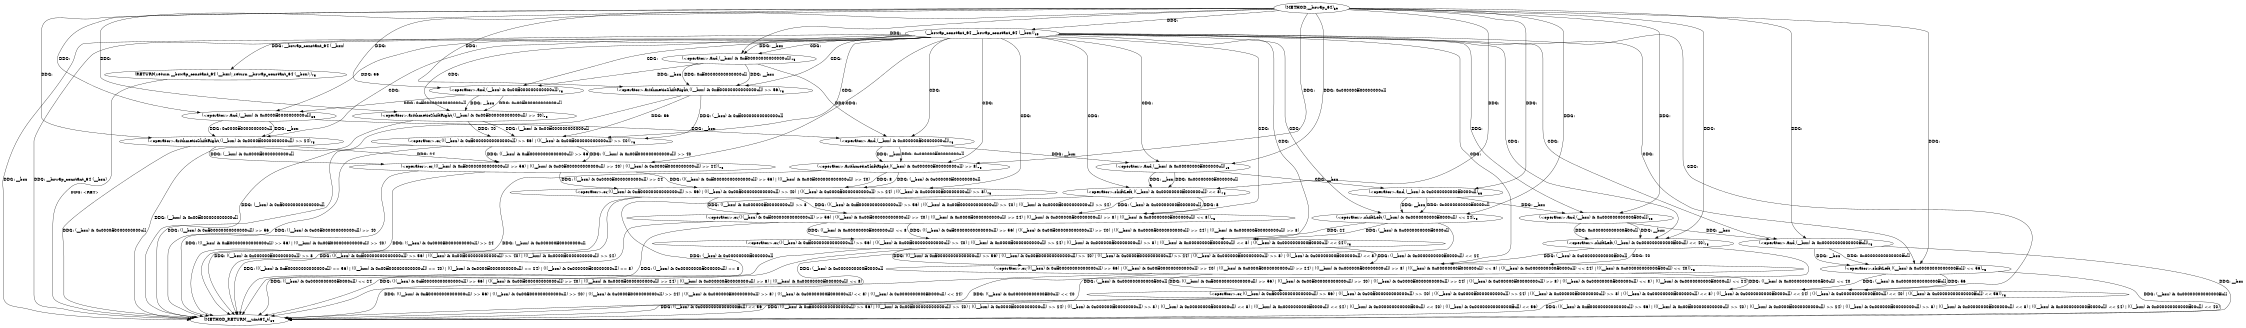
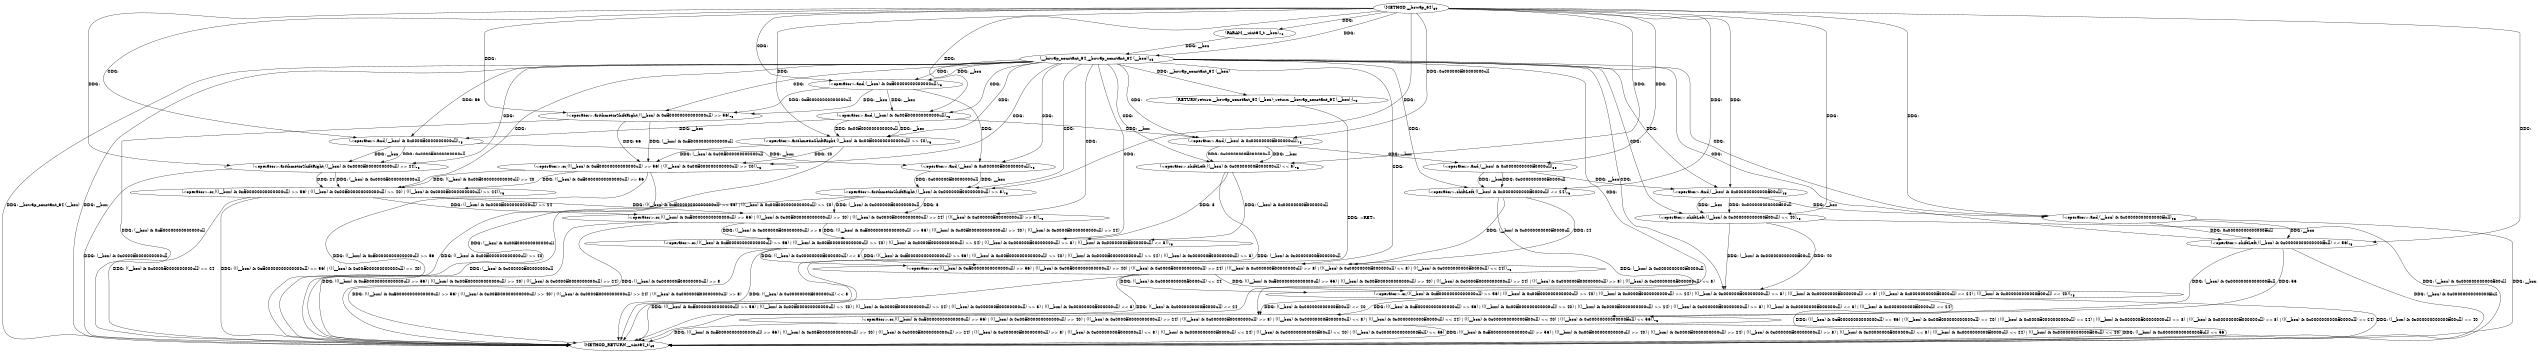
  digraph {
    n1 [label=<(METHOD,__bswap_64)<SUB>69</SUB>>]
+   n2 [label=<(PARAM,__uint64_t __bsx)<SUB>70</SUB>>]
    n3 [label=<(__bswap_constant_64,__bswap_constant_64 (__bsx))<SUB>25</SUB>>]
    n4 [label=<(&lt;operator&gt;.shiftLeft,((__bsx) &amp; 0x00000000000000ffull) &lt;&lt; 56)<SUB>75</SUB>>]
    n5 [label=<(&lt;operator&gt;.shiftLeft,((__bsx) &amp; 0x000000000000ff00ull) &lt;&lt; 40)<SUB>75</SUB>>]
-   n6 [label=<(&lt;operator&gt;.and,(__bsx) &amp; 0x00000000000000ffull)<SUB>75</SUB>>]
+   n6 [label=<(&lt;operator&gt;.and,(__bsx) &amp; 0x00000000000000ffull)<SUB>95</SUB>>]
    n7 [label=<(&lt;operator&gt;.shiftLeft,((__bsx) &amp; 0x0000000000ff0000ull) &lt;&lt; 24)<SUB>75</SUB>>]
    n8 [label=<(&lt;operator&gt;.and,(__bsx) &amp; 0x000000000000ff00ull)<SUB>45</SUB>>]
    n9 [label=<(&lt;operator&gt;.shiftLeft,((__bsx) &amp; 0x00000000ff000000ull) &lt;&lt; 8)<SUB>75</SUB>>]
    n10 [label=<(&lt;operator&gt;.and,(__bsx) &amp; 0x0000000000ff0000ull)<SUB>35</SUB>>]
    n11 [label=<(&lt;operator&gt;.arithmeticShiftRight,((__bsx) &amp; 0x000000ff00000000ull) &gt;&gt; 8)<SUB>75</SUB>>]
-   n12 [label=<(&lt;operator&gt;.and,(__bsx) &amp; 0x00000000ff000000ull)<SUB>15</SUB>>]
+   n12 [label=<(&lt;operator&gt;.and,(__bsx) &amp; 0x00000000ff000000ull)<SUB>75</SUB>>]
    n13 [label=<(&lt;operator&gt;.arithmeticShiftRight,((__bsx) &amp; 0x0000ff0000000000ull) &gt;&gt; 24)<SUB>75</SUB>>]
    n14 [label=<(&lt;operator&gt;.arithmeticShiftRight,((__bsx) &amp; 0xff00000000000000ull) &gt;&gt; 56)<SUB>75</SUB>>]
    n15 [label=<(&lt;operator&gt;.arithmeticShiftRight,((__bsx) &amp; 0x00ff000000000000ull) &gt;&gt; 40)<SUB>75</SUB>>]
-   n16 [label=<(&lt;operator&gt;.and,(__bsx) &amp; 0x0000ff0000000000ull)<SUB>35</SUB>>]
+   n16 [label=<(&lt;operator&gt;.and,(__bsx) &amp; 0x0000ff0000000000ull)<SUB>75</SUB>>]
    n17 [label=<(&lt;operator&gt;.and,(__bsx) &amp; 0xff00000000000000ull)<SUB>75</SUB>>]
    n18 [label=<(&lt;operator&gt;.and,(__bsx) &amp; 0x00ff000000000000ull)<SUB>75</SUB>>]
    n19 [label=<(&lt;operator&gt;.and,(__bsx) &amp; 0x000000ff00000000ull)<SUB>75</SUB>>]
    n20 [label=<(METHOD_RETURN,__uint64_t)<SUB>69</SUB>>]
    n21 [label=<(RETURN,return __bswap_constant_64 (__bsx);,return __bswap_constant_64 (__bsx);)<SUB>75</SUB>>]
    n22 [label=<(&lt;operator&gt;.or,(((__bsx) &amp; 0xff00000000000000ull) &gt;&gt; 56) | (((__bsx) &amp; 0x00ff000000000000ull) &gt;&gt; 40) | (((__bsx) &amp; 0x0000ff0000000000ull) &gt;&gt; 24) | (((__bsx) &amp; 0x000000ff00000000ull) &gt;&gt; 8) | (((__bsx) &amp; 0x00000000ff000000ull) &lt;&lt; 8) | (((__bsx) &amp; 0x0000000000ff0000ull) &lt;&lt; 24) | (((__bsx) &amp; 0x000000000000ff00ull) &lt;&lt; 40) | (((__bsx) &amp; 0x00000000000000ffull) &lt;&lt; 56))<SUB>75</SUB>>]
    n23 [label=<(&lt;operator&gt;.or,(((__bsx) &amp; 0xff00000000000000ull) &gt;&gt; 56) | (((__bsx) &amp; 0x00ff000000000000ull) &gt;&gt; 40) | (((__bsx) &amp; 0x0000ff0000000000ull) &gt;&gt; 24) | (((__bsx) &amp; 0x000000ff00000000ull) &gt;&gt; 8) | (((__bsx) &amp; 0x00000000ff000000ull) &lt;&lt; 8) | (((__bsx) &amp; 0x0000000000ff0000ull) &lt;&lt; 24) | (((__bsx) &amp; 0x000000000000ff00ull) &lt;&lt; 40))<SUB>75</SUB>>]
    n24 [label=<(&lt;operator&gt;.or,(((__bsx) &amp; 0xff00000000000000ull) &gt;&gt; 56) | (((__bsx) &amp; 0x00ff000000000000ull) &gt;&gt; 40) | (((__bsx) &amp; 0x0000ff0000000000ull) &gt;&gt; 24) | (((__bsx) &amp; 0x000000ff00000000ull) &gt;&gt; 8) | (((__bsx) &amp; 0x00000000ff000000ull) &lt;&lt; 8) | (((__bsx) &amp; 0x0000000000ff0000ull) &lt;&lt; 24))<SUB>75</SUB>>]
    n25 [label=<(&lt;operator&gt;.or,(((__bsx) &amp; 0xff00000000000000ull) &gt;&gt; 56) | (((__bsx) &amp; 0x00ff000000000000ull) &gt;&gt; 40) | (((__bsx) &amp; 0x0000ff0000000000ull) &gt;&gt; 24) | (((__bsx) &amp; 0x000000ff00000000ull) &gt;&gt; 8) | (((__bsx) &amp; 0x00000000ff000000ull) &lt;&lt; 8))<SUB>75</SUB>>]
    n26 [label=<(&lt;operator&gt;.or,(((__bsx) &amp; 0xff00000000000000ull) &gt;&gt; 56) | (((__bsx) &amp; 0x00ff000000000000ull) &gt;&gt; 40) | (((__bsx) &amp; 0x0000ff0000000000ull) &gt;&gt; 24) | (((__bsx) &amp; 0x000000ff00000000ull) &gt;&gt; 8))<SUB>75</SUB>>]
    n27 [label=<(&lt;operator&gt;.or,(((__bsx) &amp; 0xff00000000000000ull) &gt;&gt; 56) | (((__bsx) &amp; 0x00ff000000000000ull) &gt;&gt; 40) | (((__bsx) &amp; 0x0000ff0000000000ull) &gt;&gt; 24))<SUB>75</SUB>>]
    n28 [label=<(&lt;operator&gt;.or,(((__bsx) &amp; 0xff00000000000000ull) &gt;&gt; 56) | (((__bsx) &amp; 0x00ff000000000000ull) &gt;&gt; 40))<SUB>75</SUB>>]
+   n1 -> n2 [label="DDG: "]
    n1 -> n3 [label="DDG: "]
    n1 -> n4 [label="DDG: "]
    n1 -> n5 [label="DDG: "]
    n1 -> n6 [label="DDG: "]
    n1 -> n7 [label="DDG: "]
    n1 -> n8 [label="DDG: "]
    n1 -> n9 [label="DDG: "]
    n1 -> n10 [label="DDG: "]
    n1 -> n11 [label="DDG: "]
    n1 -> n12 [label="DDG: 0x000000ff00000000ull"]
    n1 -> n13 [label="DDG: "]
    n1 -> n14 [label="DDG: "]
    n1 -> n15 [label="DDG: "]
-   n1 -> n16 [label="DDG: "]
-   n1 -> n17 [label="DDG: "]
+   n1 -> n16 [label="CDG: "]
+   n1 -> n17 [label="CDG: "]
    n1 -> n18 [label="DDG: "]
+   n2 -> n3 [label="DDG: __bsx"]
    n3 -> n4 [label="CDG: "]
    n3 -> n5 [label="CDG: "]
    n3 -> n6 [label="CDG: "]
    n3 -> n7 [label="CDG: "]
    n3 -> n8 [label="DDG: "]
    n3 -> n9 [label="CDG: "]
    n3 -> n11 [label="CDG: "]
    n3 -> n12 [label="CDG: "]
    n3 -> n13 [label="CDG: "]
    n3 -> n14 [label="CDG: "]
    n3 -> n15 [label="CDG: "]
    n3 -> n16 [label="DDG: 56"]
    n3 -> n17 [label="DDG: __bsx"]
    n3 -> n17 [label="CDG: "]
    n3 -> n18 [label="CDG: "]
    n3 -> n19 [label="CDG: "]
    n3 -> n20 [label="DDG: __bsx"]
    n3 -> n20 [label="DDG: __bswap_constant_64 (__bsx)"]
    n3 -> n21 [label="DDG: __bswap_constant_64 (__bsx)"]
    n3 -> n22 [label="CDG: "]
    n3 -> n23 [label="CDG: "]
    n3 -> n24 [label="CDG: "]
    n3 -> n25 [label="CDG: "]
    n3 -> n26 [label="CDG: "]
    n3 -> n27 [label="CDG: "]
    n3 -> n28 [label="CDG: "]
    n4 -> n20 [label="DDG: (__bsx) &amp; 0x00000000000000ffull"]
    n4 -> n22 [label="DDG: (__bsx) &amp; 0x00000000000000ffull"]
    n4 -> n22 [label="DDG: 56"]
    n5 -> n20 [label="DDG: (__bsx) &amp; 0x000000000000ff00ull"]
    n5 -> n23 [label="DDG: (__bsx) &amp; 0x000000000000ff00ull"]
    n5 -> n23 [label="DDG: 40"]
    n6 -> n4 [label="DDG: __bsx"]
    n6 -> n4 [label="DDG: 0x00000000000000ffull"]
    n6 -> n20 [label="DDG: __bsx"]
    n7 -> n20 [label="DDG: (__bsx) &amp; 0x0000000000ff0000ull"]
    n7 -> n24 [label="DDG: (__bsx) &amp; 0x0000000000ff0000ull"]
    n7 -> n24 [label="DDG: 24"]
    n8 -> n5 [label="DDG: __bsx"]
    n8 -> n5 [label="DDG: 0x000000000000ff00ull"]
    n8 -> n6 [label="DDG: __bsx"]
    n9 -> n20 [label="DDG: (__bsx) &amp; 0x00000000ff000000ull"]
    n9 -> n25 [label="DDG: (__bsx) &amp; 0x00000000ff000000ull"]
    n9 -> n25 [label="DDG: 8"]
    n10 -> n7 [label="DDG: __bsx"]
    n10 -> n7 [label="DDG: 0x0000000000ff0000ull"]
    n10 -> n8 [label="DDG: __bsx"]
    n11 -> n20 [label="DDG: (__bsx) &amp; 0x000000ff00000000ull"]
    n11 -> n26 [label="DDG: (__bsx) &amp; 0x000000ff00000000ull"]
    n11 -> n26 [label="DDG: 8"]
    n12 -> n9 [label="DDG: __bsx"]
    n12 -> n9 [label="DDG: 0x00000000ff000000ull"]
    n12 -> n10 [label="CDG: __bsx"]
    n13 -> n20 [label="DDG: (__bsx) &amp; 0x0000ff0000000000ull"]
    n13 -> n27 [label="DDG: (__bsx) &amp; 0x0000ff0000000000ull"]
    n13 -> n27 [label="DDG: 24"]
    n14 -> n20 [label="DDG: (__bsx) &amp; 0xff00000000000000ull"]
    n14 -> n28 [label="DDG: (__bsx) &amp; 0xff00000000000000ull"]
    n14 -> n28 [label="DDG: 56"]
    n15 -> n20 [label="DDG: (__bsx) &amp; 0x00ff000000000000ull"]
    n15 -> n28 [label="DDG: (__bsx) &amp; 0x00ff000000000000ull"]
    n15 -> n28 [label="DDG: 40"]
    n16 -> n13 [label="DDG: __bsx"]
    n16 -> n13 [label="DDG: 0x0000ff0000000000ull"]
    n16 -> n19 [label="DDG: __bsx"]
    n17 -> n14 [label="DDG: __bsx"]
    n17 -> n14 [label="DDG: 0xff00000000000000ull"]
    n17 -> n18 [label="DDG: __bsx"]
    n17 -> n19 [label="DDG: "]
    n18 -> n15 [label="DDG: __bsx"]
    n18 -> n15 [label="DDG: 0x00ff000000000000ull"]
-   n18 -> n16 [label="DDG: 0xff00000000000000ull"]
+   n18 -> n16 [label="DDG: __bsx"]
    n19 -> n11 [label="DDG: __bsx"]
    n19 -> n11 [label="DDG: 0x000000ff00000000ull"]
-   n19 -> n12 [label="DDG: __bsx"]
+   n18 -> n12 [label="DDG: __bsx"]
    n21 -> n20 [label="DDG: &lt;RET&gt;"]
    n22 -> n20 [label="DDG: (((__bsx) &amp; 0xff00000000000000ull) &gt;&gt; 56) | (((__bsx) &amp; 0x00ff000000000000ull) &gt;&gt; 40) | (((__bsx) &amp; 0x0000ff0000000000ull) &gt;&gt; 24) | (((__bsx) &amp; 0x000000ff00000000ull) &gt;&gt; 8) | (((__bsx) &amp; 0x00000000ff000000ull) &lt;&lt; 8) | (((__bsx) &amp; 0x0000000000ff0000ull) &lt;&lt; 24) | (((__bsx) &amp; 0x000000000000ff00ull) &lt;&lt; 40)"]
    n22 -> n20 [label="DDG: ((__bsx) &amp; 0x00000000000000ffull) &lt;&lt; 56"]
    n22 -> n20 [label="DDG: (((__bsx) &amp; 0xff00000000000000ull) &gt;&gt; 56) | (((__bsx) &amp; 0x00ff000000000000ull) &gt;&gt; 40) | (((__bsx) &amp; 0x0000ff0000000000ull) &gt;&gt; 24) | (((__bsx) &amp; 0x000000ff00000000ull) &gt;&gt; 8) | (((__bsx) &amp; 0x00000000ff000000ull) &lt;&lt; 8) | (((__bsx) &amp; 0x0000000000ff0000ull) &lt;&lt; 24) | (((__bsx) &amp; 0x000000000000ff00ull) &lt;&lt; 40) | (((__bsx) &amp; 0x00000000000000ffull) &lt;&lt; 56)"]
    n23 -> n20 [label="DDG: (((__bsx) &amp; 0xff00000000000000ull) &gt;&gt; 56) | (((__bsx) &amp; 0x00ff000000000000ull) &gt;&gt; 40) | (((__bsx) &amp; 0x0000ff0000000000ull) &gt;&gt; 24) | (((__bsx) &amp; 0x000000ff00000000ull) &gt;&gt; 8) | (((__bsx) &amp; 0x00000000ff000000ull) &lt;&lt; 8) | (((__bsx) &amp; 0x0000000000ff0000ull) &lt;&lt; 24)"]
    n23 -> n20 [label="DDG: ((__bsx) &amp; 0x000000000000ff00ull) &lt;&lt; 40"]
    n23 -> n22 [label="DDG: (((__bsx) &amp; 0xff00000000000000ull) &gt;&gt; 56) | (((__bsx) &amp; 0x00ff000000000000ull) &gt;&gt; 40) | (((__bsx) &amp; 0x0000ff0000000000ull) &gt;&gt; 24) | (((__bsx) &amp; 0x000000ff00000000ull) &gt;&gt; 8) | (((__bsx) &amp; 0x00000000ff000000ull) &lt;&lt; 8) | (((__bsx) &amp; 0x0000000000ff0000ull) &lt;&lt; 24)"]
    n23 -> n22 [label="DDG: ((__bsx) &amp; 0x000000000000ff00ull) &lt;&lt; 40"]
    n24 -> n20 [label="DDG: (((__bsx) &amp; 0xff00000000000000ull) &gt;&gt; 56) | (((__bsx) &amp; 0x00ff000000000000ull) &gt;&gt; 40) | (((__bsx) &amp; 0x0000ff0000000000ull) &gt;&gt; 24) | (((__bsx) &amp; 0x000000ff00000000ull) &gt;&gt; 8) | (((__bsx) &amp; 0x00000000ff000000ull) &lt;&lt; 8)"]
    n24 -> n20 [label="DDG: ((__bsx) &amp; 0x0000000000ff0000ull) &lt;&lt; 24"]
    n24 -> n23 [label="DDG: (((__bsx) &amp; 0xff00000000000000ull) &gt;&gt; 56) | (((__bsx) &amp; 0x00ff000000000000ull) &gt;&gt; 40) | (((__bsx) &amp; 0x0000ff0000000000ull) &gt;&gt; 24) | (((__bsx) &amp; 0x000000ff00000000ull) &gt;&gt; 8) | (((__bsx) &amp; 0x00000000ff000000ull) &lt;&lt; 8)"]
    n24 -> n23 [label="DDG: ((__bsx) &amp; 0x0000000000ff0000ull) &lt;&lt; 24"]
    n25 -> n20 [label="DDG: (((__bsx) &amp; 0xff00000000000000ull) &gt;&gt; 56) | (((__bsx) &amp; 0x00ff000000000000ull) &gt;&gt; 40) | (((__bsx) &amp; 0x0000ff0000000000ull) &gt;&gt; 24) | (((__bsx) &amp; 0x000000ff00000000ull) &gt;&gt; 8)"]
    n25 -> n20 [label="DDG: ((__bsx) &amp; 0x00000000ff000000ull) &lt;&lt; 8"]
    n25 -> n24 [label="DDG: (((__bsx) &amp; 0xff00000000000000ull) &gt;&gt; 56) | (((__bsx) &amp; 0x00ff000000000000ull) &gt;&gt; 40) | (((__bsx) &amp; 0x0000ff0000000000ull) &gt;&gt; 24) | (((__bsx) &amp; 0x000000ff00000000ull) &gt;&gt; 8)"]
    n25 -> n24 [label="DDG: ((__bsx) &amp; 0x00000000ff000000ull) &lt;&lt; 8"]
    n26 -> n20 [label="DDG: (((__bsx) &amp; 0xff00000000000000ull) &gt;&gt; 56) | (((__bsx) &amp; 0x00ff000000000000ull) &gt;&gt; 40) | (((__bsx) &amp; 0x0000ff0000000000ull) &gt;&gt; 24)"]
    n26 -> n20 [label="DDG: ((__bsx) &amp; 0x000000ff00000000ull) &gt;&gt; 8"]
    n26 -> n25 [label="DDG: (((__bsx) &amp; 0xff00000000000000ull) &gt;&gt; 56) | (((__bsx) &amp; 0x00ff000000000000ull) &gt;&gt; 40) | (((__bsx) &amp; 0x0000ff0000000000ull) &gt;&gt; 24)"]
    n26 -> n25 [label="DDG: ((__bsx) &amp; 0x000000ff00000000ull) &gt;&gt; 8"]
    n27 -> n20 [label="DDG: (((__bsx) &amp; 0xff00000000000000ull) &gt;&gt; 56) | (((__bsx) &amp; 0x00ff000000000000ull) &gt;&gt; 40)"]
    n27 -> n20 [label="DDG: ((__bsx) &amp; 0x0000ff0000000000ull) &gt;&gt; 24"]
    n27 -> n26 [label="DDG: (((__bsx) &amp; 0xff00000000000000ull) &gt;&gt; 56) | (((__bsx) &amp; 0x00ff000000000000ull) &gt;&gt; 40)"]
    n27 -> n26 [label="DDG: ((__bsx) &amp; 0x0000ff0000000000ull) &gt;&gt; 24"]
    n28 -> n20 [label="DDG: ((__bsx) &amp; 0xff00000000000000ull) &gt;&gt; 56"]
    n28 -> n20 [label="DDG: ((__bsx) &amp; 0x00ff000000000000ull) &gt;&gt; 40"]
    n28 -> n27 [label="DDG: ((__bsx) &amp; 0xff00000000000000ull) &gt;&gt; 56"]
    n28 -> n27 [label="DDG: ((__bsx) &amp; 0x00ff000000000000ull) &gt;&gt; 40"]
  }
